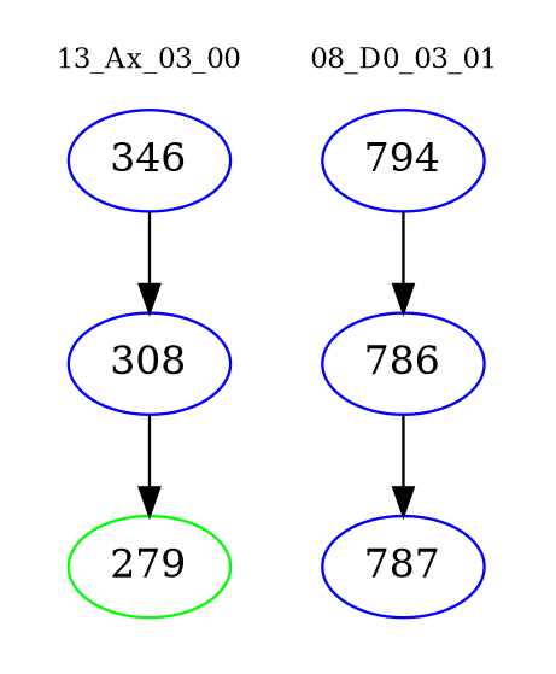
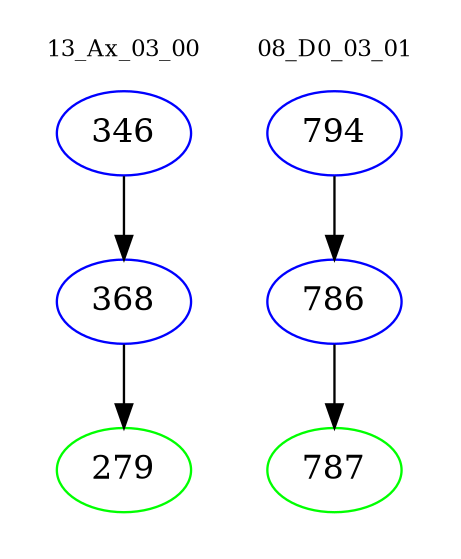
  digraph {
    node [color=blue]
    edge [color=black]
-   n1 [label=308]
+   n1 [label=368]
    n2 [color=green label=279]
    n3 [label=346]
    n4 [label=786]
    n5 [label=794]
-   n6 [label=787]
+   n6 [color=green label=787]
    subgraph cluster_1 {
      color=white
      fontsize=10
      label="13_Ax_03_00"
      n1
      n2
      n3
    }
    subgraph cluster_2 {
      color=white
      fontsize=10
      label="08_D0_03_01"
      n4
      n5
      n6
    }
    n1 -> n2
    n3 -> n1
    n4 -> n6
    n5 -> n4
  }
